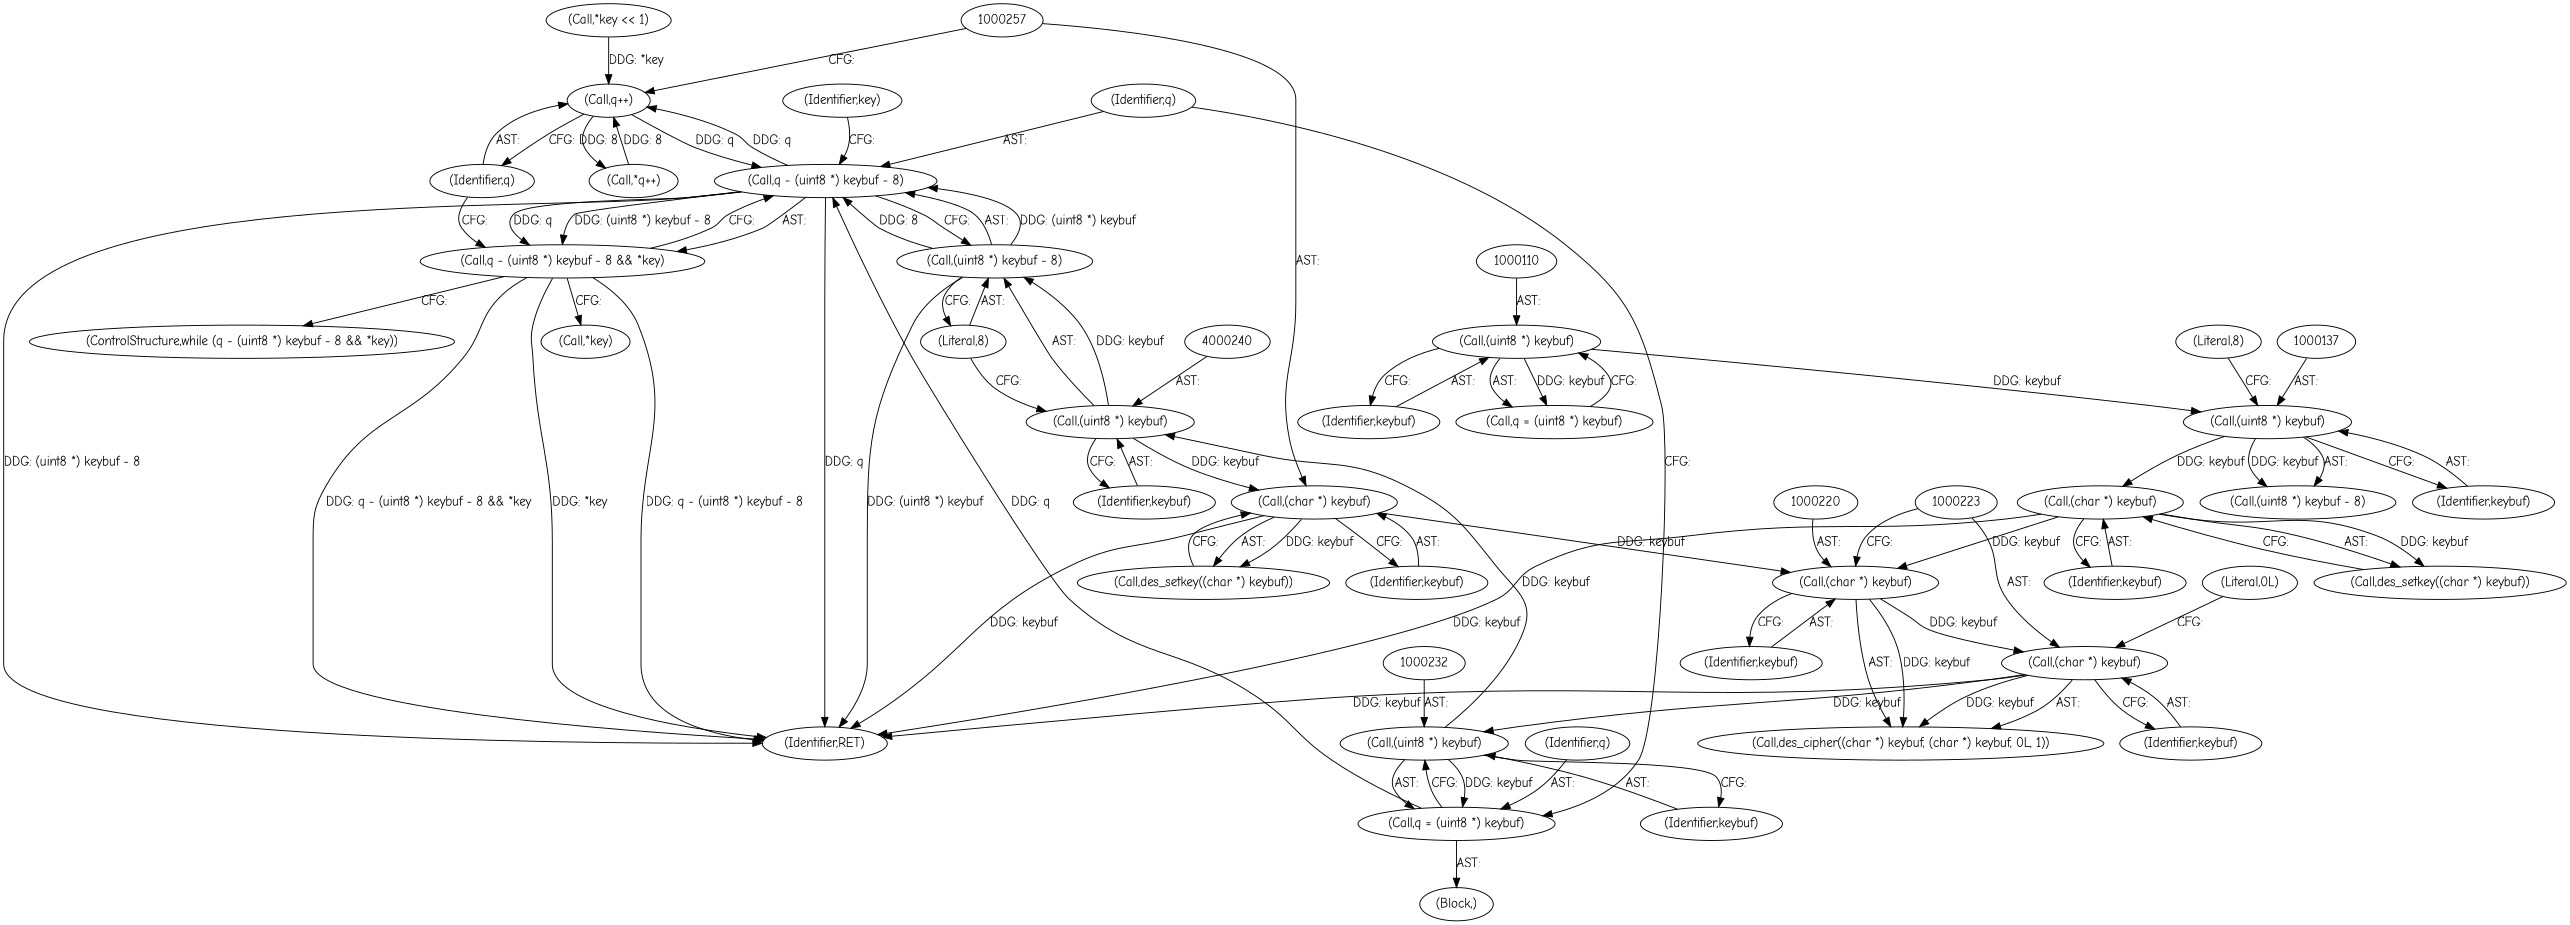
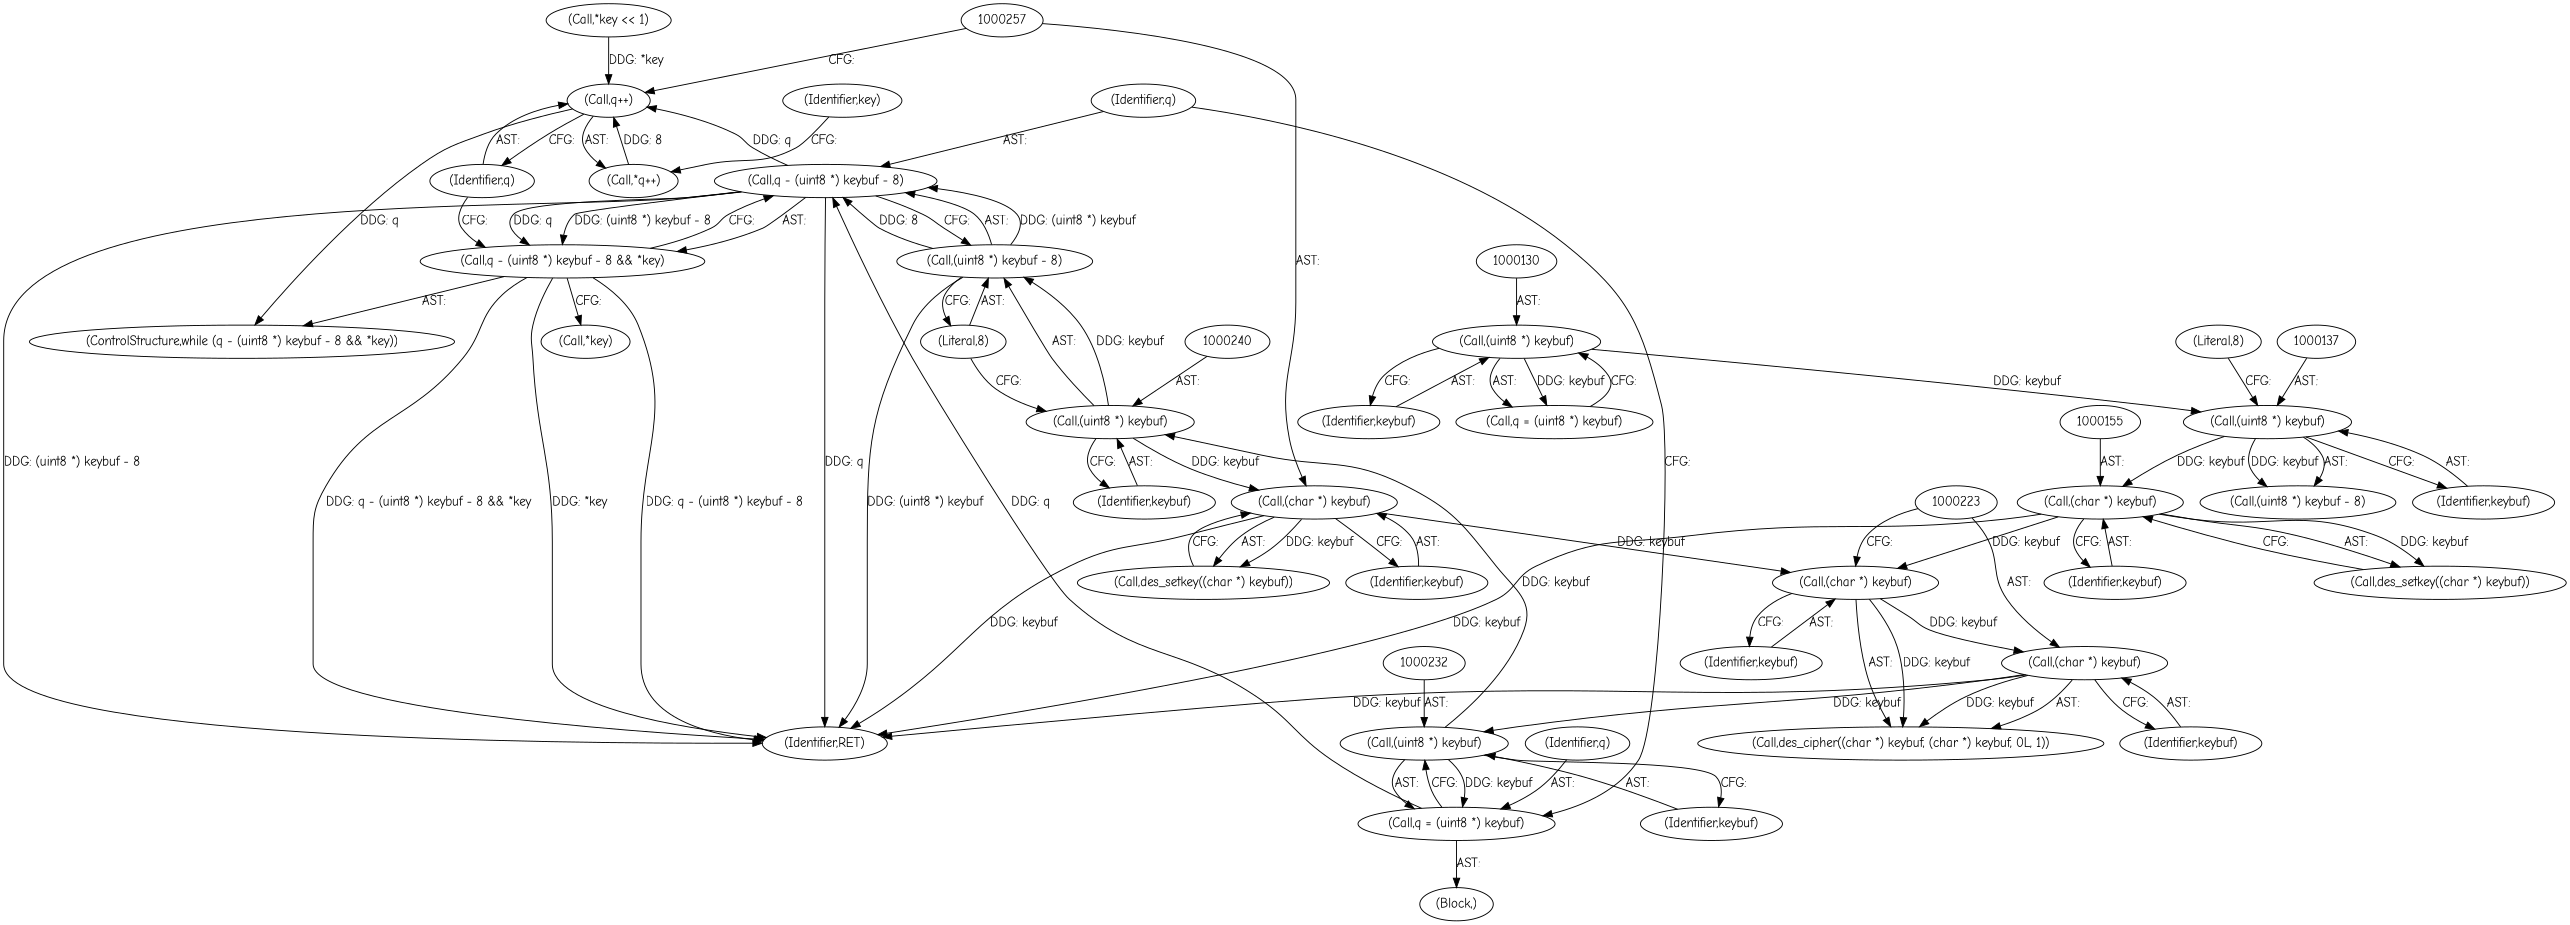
  digraph {
    fontname="Comic Neue"
    node [fontname="Comic Neue"]
    edge [fontname="Comic Neue"]
    n1 [label="(Call,q++)"]
    n2 [label="(Call,q - (uint8 *) keybuf - 8)"]
    n3 [label="(Identifier,q)"]
    n4 [label="(Call,*q++)"]
    n5 [label="(Call,(uint8 *) keybuf - 8)"]
    n6 [label="(Call,q - (uint8 *) keybuf - 8 && *key)"]
    n7 [label="(Identifier,RET)"]
    n8 [label="(Literal,8)"]
    n9 [label="(Call,*key)"]
    n10 [label="(ControlStructure,while (q - (uint8 *) keybuf - 8 && *key))"]
    n11 [label="(Call,q = (uint8 *) keybuf)"]
    n12 [label="(Call,(uint8 *) keybuf)"]
    n13 [label="(Block,)"]
    n14 [label="(Call,(uint8 *) keybuf)"]
    n15 [label="(Identifier,keybuf)"]
    n16 [label="(Call,(char *) keybuf)"]
    n17 [label="(Identifier,keybuf)"]
    n18 [label="(Call,(char *) keybuf)"]
    n19 [label="(Identifier,keybuf)"]
    n20 [label="(Call,des_cipher((char *) keybuf, (char *) keybuf, 0L, 1))"]
    n21 [label="(Call,(char *) keybuf)"]
    n22 [label="(Identifier,keybuf)"]
    n23 [label="(Call,des_setkey((char *) keybuf))"]
    n24 [label="(Identifier,keybuf)"]
    n25 [label="(Call,(char *) keybuf)"]
    n26 [label="(Identifier,keybuf)"]
    n27 [label="(Call,des_setkey((char *) keybuf))"]
    n28 [label="(Call,(uint8 *) keybuf)"]
    n29 [label="(Identifier,keybuf)"]
    n30 [label="(Call,(uint8 *) keybuf - 8)"]
    n31 [label="(Call,(uint8 *) keybuf)"]
    n32 [label="(Identifier,keybuf)"]
    n33 [label="(Call,q = (uint8 *) keybuf)"]
    n34 [label="(Identifier,q)"]
    n35 [label="(Identifier,q)"]
    n36 [label="(Identifier,key)"]
-   n37 [label="(Literal,0L)"]
    n38 [label="(Literal,8)"]
    n39 [label="(Call,*key << 1)"]
    1000232
    1000223
-   1000220
    1000257
-   1000240 [label=4000240]
+   1000240
+   1000155
    1000137
-   1000130 [label=1000110]
-   n1 -> n2 [label="DDG: q"]
+   1000130
+   n1 -> n10 [label="DDG: q"]
    n1 -> n3 [label="CFG: "]
-   n1 -> n4 [label="DDG: 8"]
+   n1 -> n4 [label="AST: "]
    n2 -> n1 [label="DDG: q"]
    n2 -> n5 [label="CFG: "]
    n2 -> n6 [label="AST: "]
    n2 -> n6 [label="DDG: q"]
    n2 -> n6 [label="DDG: (uint8 *) keybuf - 8"]
    n2 -> n7 [label="DDG: (uint8 *) keybuf - 8"]
    n2 -> n7 [label="DDG: q"]
    n3 -> n1 [label="AST: "]
    n3 -> n6 [label="CFG: "]
    n4 -> n1 [label="DDG: 8"]
    n5 -> n2 [label="AST: "]
    n5 -> n2 [label="DDG: (uint8 *) keybuf"]
    n5 -> n2 [label="DDG: 8"]
    n5 -> n7 [label="DDG: (uint8 *) keybuf"]
    n5 -> n8 [label="CFG: "]
    n6 -> n2 [label="CFG: "]
    n6 -> n7 [label="DDG: q - (uint8 *) keybuf - 8"]
    n6 -> n7 [label="DDG: q - (uint8 *) keybuf - 8 && *key"]
    n6 -> n7 [label="DDG: *key"]
    n6 -> n9 [label="CFG: "]
-   n6 -> n10 [label="CFG: "]
+   n6 -> n10 [label="AST: "]
    n8 -> n5 [label="AST: "]
    n8 -> n14 [label="CFG: "]
    n11 -> n2 [label="DDG: q"]
    n11 -> n12 [label="CFG: "]
    n11 -> n13 [label="AST: "]
    n12 -> n11 [label="AST: "]
    n12 -> n11 [label="DDG: keybuf"]
    n12 -> n14 [label="DDG: keybuf"]
    n12 -> n15 [label="CFG: "]
    n14 -> n5 [label="AST: "]
    n14 -> n5 [label="DDG: keybuf"]
    n14 -> n16 [label="DDG: keybuf"]
    n14 -> n17 [label="CFG: "]
    n15 -> n12 [label="AST: "]
    n16 -> n7 [label="DDG: keybuf"]
    n16 -> n21 [label="DDG: keybuf"]
    n16 -> n23 [label="AST: "]
    n16 -> n23 [label="DDG: keybuf"]
    n16 -> n24 [label="CFG: "]
    n17 -> n14 [label="AST: "]
    n18 -> n7 [label="DDG: keybuf"]
    n18 -> n12 [label="DDG: keybuf"]
    n18 -> n19 [label="CFG: "]
    n18 -> n20 [label="AST: "]
    n18 -> n20 [label="DDG: keybuf"]
    n19 -> n18 [label="AST: "]
    n21 -> n18 [label="DDG: keybuf"]
    n21 -> n20 [label="AST: "]
    n21 -> n20 [label="DDG: keybuf"]
    n21 -> n22 [label="CFG: "]
    n22 -> n21 [label="AST: "]
    n23 -> n16 [label="CFG: "]
    n24 -> n16 [label="AST: "]
    n25 -> n7 [label="DDG: keybuf"]
    n25 -> n21 [label="DDG: keybuf"]
    n25 -> n26 [label="CFG: "]
    n25 -> n27 [label="AST: "]
    n25 -> n27 [label="DDG: keybuf"]
    n26 -> n25 [label="AST: "]
    n27 -> n25 [label="CFG: "]
    n28 -> n25 [label="DDG: keybuf"]
    n28 -> n29 [label="CFG: "]
    n28 -> n30 [label="AST: "]
    n28 -> n30 [label="DDG: keybuf"]
    n29 -> n28 [label="AST: "]
    n31 -> n28 [label="DDG: keybuf"]
    n31 -> n32 [label="CFG: "]
    n31 -> n33 [label="AST: "]
    n31 -> n33 [label="DDG: keybuf"]
    n32 -> n31 [label="AST: "]
    n33 -> n31 [label="CFG: "]
    n34 -> n11 [label="AST: "]
    n35 -> n2 [label="AST: "]
    n35 -> n11 [label="CFG: "]
-   n36 -> n2 [label="CFG: "]
-   n37 -> n18 [label="CFG: "]
+   n36 -> n4 [label="CFG: "]
    n38 -> n28 [label="CFG: "]
    n39 -> n1 [label="DDG: *key"]
    1000232 -> n12 [label="AST: "]
    1000223 -> n18 [label="AST: "]
    1000223 -> n21 [label="CFG: "]
-   1000220 -> n21 [label="AST: "]
    1000257 -> n1 [label="CFG: "]
    1000257 -> n16 [label="AST: "]
    1000240 -> n14 [label="AST: "]
+   1000155 -> n25 [label="AST: "]
    1000137 -> n28 [label="AST: "]
    1000130 -> n31 [label="AST: "]
  }
